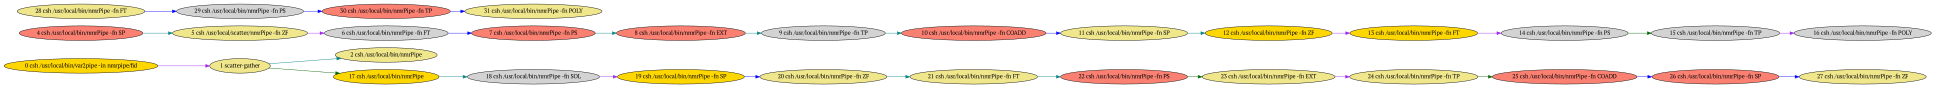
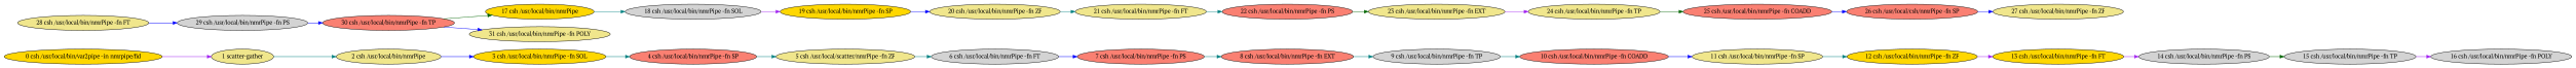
  digraph {
    fontname="PT Serif"
    rankdir=LR
    node [fillcolor=khaki fontname="PT Serif" style=filled]
    edge [color=teal fontname="PT Serif"]
    n1 [fillcolor=gold label="0 csh /usr/local/bin/var2pipe -in nmrpipe/fid"]
    n2 [label="1 scatter-gather"]
    n3 [label="2 csh /usr/local/bin/nmrPipe"]
    n4 [fillcolor=gold label="17 csh /usr/local/bin/nmrPipe"]
+   n5 [fillcolor=gold label="3 csh /usr/local/bin/nmrPipe -fn SOL"]
    n6 [fillcolor=lightgrey label="18 csh /usr/local/bin/nmrPipe -fn SOL"]
    n7 [fillcolor=salmon label="4 csh /usr/local/bin/nmrPipe -fn SP"]
    n8 [fillcolor=gold label="19 csh /usr/local/bin/nmrPipe -fn SP"]
    n9 [label="5 csh /usr/local/scatter/nmrPipe -fn ZF"]
    n10 [fillcolor=lightgrey label="6 csh /usr/local/bin/nmrPipe -fn FT"]
    n11 [fillcolor=salmon label="7 csh /usr/local/bin/nmrPipe -fn PS"]
    n12 [fillcolor=salmon label="8 csh /usr/local/bin/nmrPipe -fn EXT"]
    n13 [fillcolor=lightgrey label="9 csh /usr/local/bin/nmrPipe -fn TP"]
    n14 [fillcolor=salmon label="10 csh /usr/local/bin/nmrPipe -fn COADD"]
    n15 [label="11 csh /usr/local/bin/nmrPipe -fn SP"]
    n16 [fillcolor=gold label="12 csh /usr/local/bin/nmrPipe -fn ZF"]
    n17 [fillcolor=gold label="13 csh /usr/local/bin/nmrPipe -fn FT"]
    n18 [fillcolor=lightgrey label="14 csh /usr/local/bin/nmrPipe -fn PS"]
    n19 [fillcolor=lightgrey label="15 csh /usr/local/bin/nmrPipe -fn TP"]
    n20 [fillcolor=lightgrey label="16 csh /usr/local/bin/nmrPipe -fn POLY"]
    n21 [label="20 csh /usr/local/bin/nmrPipe -fn ZF"]
    n22 [label="21 csh /usr/local/bin/nmrPipe -fn FT"]
    n23 [fillcolor=salmon label="22 csh /usr/local/bin/nmrPipe -fn PS"]
    n24 [label="23 csh /usr/local/bin/nmrPipe -fn EXT"]
    n25 [label="24 csh /usr/local/bin/nmrPipe -fn TP"]
    n26 [fillcolor=salmon label="25 csh /usr/local/bin/nmrPipe -fn COADD"]
-   n27 [fillcolor=salmon label="26 csh /usr/local/bin/nmrPipe -fn SP"]
+   n27 [fillcolor=salmon label="26 csh /usr/local/csh/nmrPipe -fn SP"]
    n28 [label="27 csh /usr/local/bin/nmrPipe -fn ZF"]
    n29 [label="28 csh /usr/local/bin/nmrPipe -fn FT"]
    n30 [fillcolor=lightgrey label="29 csh /usr/local/bin/nmrPipe -fn PS"]
    n31 [fillcolor=salmon label="30 csh /usr/local/bin/nmrPipe -fn TP"]
    n32 [label="31 csh /usr/local/bin/nmrPipe -fn POLY"]
    n1 -> n2 [color=purple]
    n2 -> n3
-   n2 -> n4 [color=darkgreen]
+   n31 -> n4 [color=darkgreen]
+   n3 -> n5 [color=blue]
    n4 -> n6
+   n5 -> n7
    n6 -> n8 [color=purple]
    n7 -> n9
    n8 -> n21 [color=blue]
-   n9 -> n10 [color=purple]
+   n9 -> n10
    n10 -> n11 [color=blue]
    n11 -> n12
    n12 -> n13
    n13 -> n14
    n14 -> n15 [color=blue]
    n15 -> n16
    n16 -> n17 [color=purple]
    n17 -> n18 [color=purple]
    n18 -> n19 [color=darkgreen]
    n19 -> n20 [color=purple]
    n21 -> n22
    n22 -> n23
    n23 -> n24 [color=darkgreen]
    n24 -> n25 [color=purple]
    n25 -> n26 [color=darkgreen]
    n26 -> n27 [color=blue]
    n27 -> n28 [color=blue]
    n29 -> n30 [color=blue]
    n30 -> n31 [color=blue]
    n31 -> n32 [color=blue]
  }
